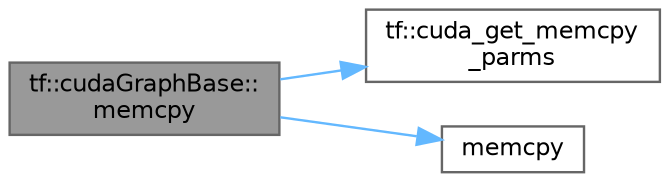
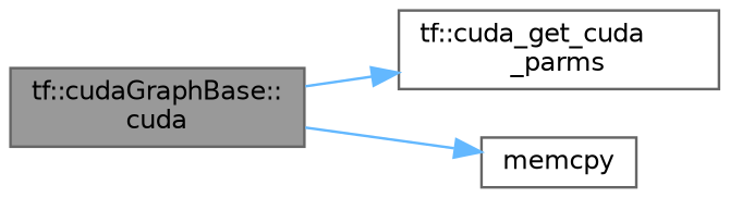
  digraph {
    rankdir=LR
    node [color=grey40 fillcolor=white fontname=Helvetica fontsize=10 shape=box style=filled]
    edge [color=steelblue1 fontname=Helvetica fontsize=10 labelfontname=Helvetica labelfontsize=10 style=solid]
-   n1 [color=gray40 fillcolor=grey60 fontcolor=black height=0.2 label="tf::cudaGraphBase::\lmemcpy" width=0.4]
-   n2 [height=0.2 label="tf::cuda_get_memcpy\l_parms" width=0.4]
+   n1 [color=gray40 fillcolor=grey60 fontcolor=black height=0.2 label="tf::cudaGraphBase::\lcuda" width=0.4]
+   n2 [height=0.2 label="tf::cuda_get_cuda\l_parms" width=0.4]
    n3 [height=0.2 label=memcpy width=0.4]
    n1 -> n2
    n1 -> n3
  }
